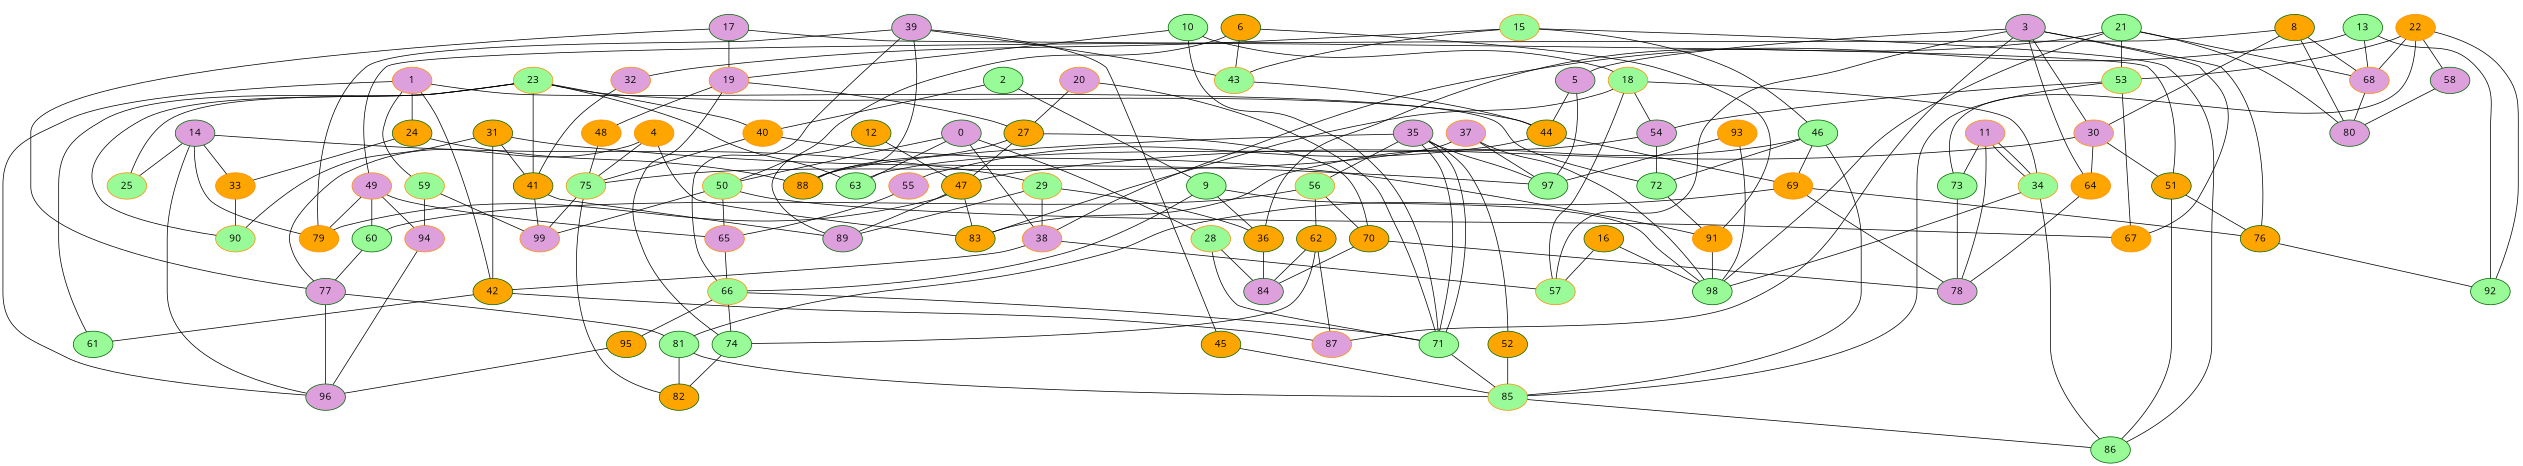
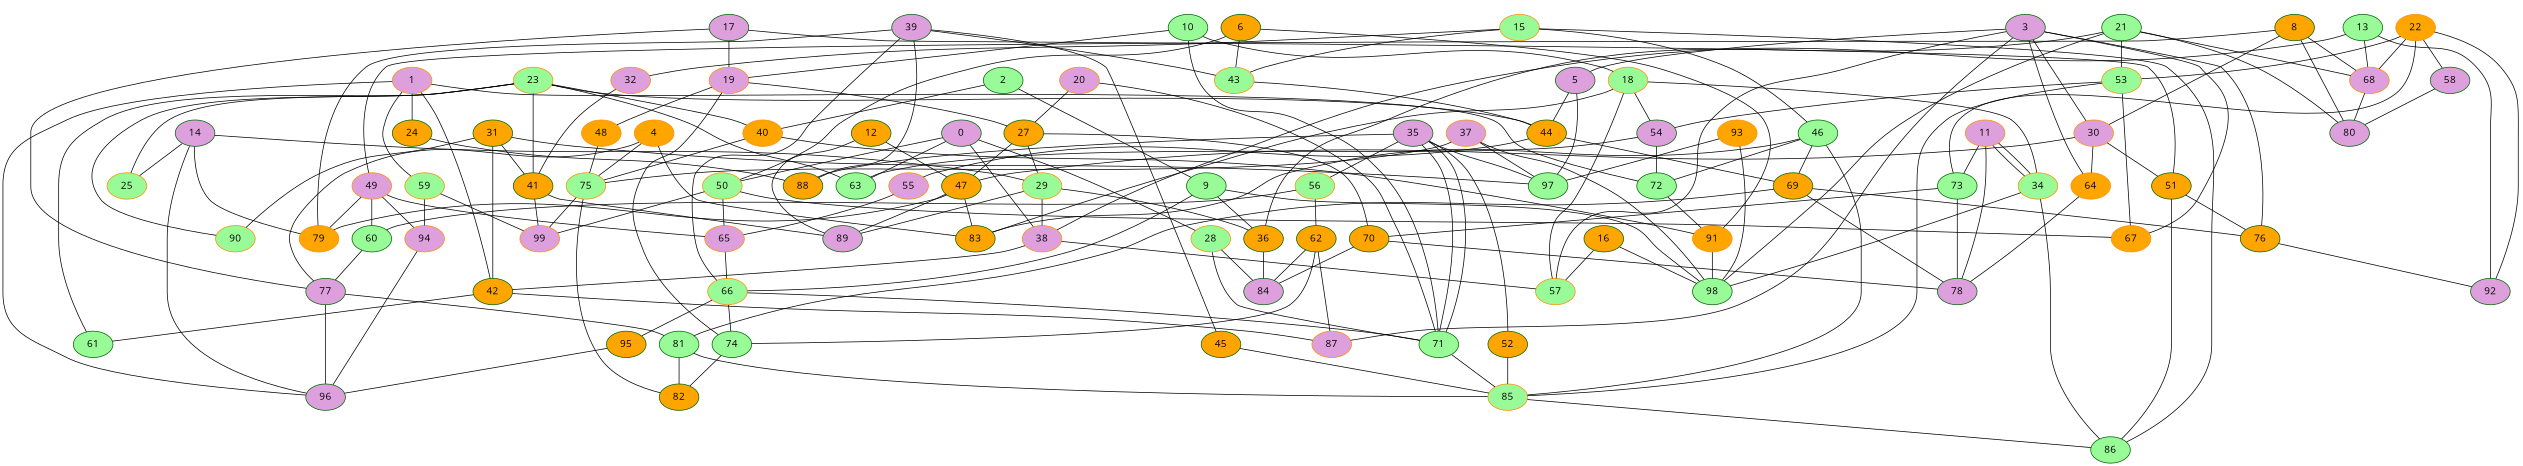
  graph {
    fontname="Open Sans"
    node [color=darkgreen fillcolor=palegreen fontname="Open Sans" style=filled]
    edge [fontname="Open Sans"]
    1 [color=darkorange fillcolor=plum]
    24 [fillcolor=orange]
    42 [fillcolor=orange]
    59 [color=darkorange]
    72
    96 [fillcolor=plum]
-   33 [color=darkorange fillcolor=orange]
    88 [fillcolor=orange]
    87 [color=darkorange fillcolor=plum]
    61
    99 [color=darkorange fillcolor=plum]
    94 [color=darkorange fillcolor=plum]
    91 [color=darkorange fillcolor=orange]
    2
    9
    40 [color=darkorange fillcolor=orange]
    36 [fillcolor=orange]
    66 [color=darkorange]
    98
    75 [color=darkorange]
    3 [fillcolor=plum]
    5 [fillcolor=plum]
    30 [color=darkorange fillcolor=plum]
    57 [color=darkorange]
    64 [color=darkorange fillcolor=orange]
    67 [color=darkorange fillcolor=orange]
    76 [fillcolor=orange]
    44 [fillcolor=orange]
    97
    47 [fillcolor=orange]
    51 [fillcolor=orange]
    78 [fillcolor=plum]
-   92
+   92 [fillcolor=plum]
    4 [color=darkorange fillcolor=orange]
    77 [fillcolor=plum]
    83 [fillcolor=orange]
    82 [fillcolor=orange]
    81
-   69 [color=darkorange fillcolor=orange]
+   69 [fillcolor=orange]
    55 [color=darkorange fillcolor=plum]
    6 [fillcolor=orange]
    43 [color=darkorange]
    50 [color=darkorange]
    n44 [fillcolor=plum label=0]
    28 [color=darkorange]
    38 [color=darkorange fillcolor=plum]
    63
    71
    84 [fillcolor=plum]
    65 [color=darkorange fillcolor=plum]
    8 [fillcolor=orange]
    49 [color=darkorange fillcolor=plum]
    68 [color=darkorange fillcolor=plum]
    80 [fillcolor=plum]
    79 [color=darkorange fillcolor=orange]
    60
    74
    95 [fillcolor=orange]
    18 [color=darkorange]
    10
    19 [color=darkorange fillcolor=plum]
    34 [color=darkorange]
    54 [fillcolor=plum]
    27 [fillcolor=orange]
    48 [color=darkorange fillcolor=orange]
    85 [color=darkorange]
    11 [color=darkorange fillcolor=plum]
    73
    86
    12 [fillcolor=orange]
    89 [fillcolor=plum]
    13
    14 [fillcolor=plum]
    25 [color=darkorange]
    29 [color=darkorange]
    90 [color=darkorange]
    15 [color=darkorange]
    32 [color=darkorange fillcolor=plum]
    46
    41 [fillcolor=orange]
    16 [fillcolor=orange]
    17 [fillcolor=plum]
    70 [fillcolor=orange]
    20 [color=darkorange fillcolor=plum]
    21
    53 [color=darkorange]
    22 [color=darkorange fillcolor=orange]
    58 [fillcolor=plum]
    23 [color=darkorange]
    31 [fillcolor=orange]
    35 [fillcolor=plum]
    52 [fillcolor=orange]
    56 [color=darkorange]
    62 [fillcolor=orange]
    37 [color=darkorange fillcolor=plum]
    39 [fillcolor=plum]
    45 [fillcolor=orange]
    93 [color=darkorange fillcolor=orange]
    1 -- 24
    1 -- 42
    1 -- 59
    1 -- 72
    1 -- 96
-   24 -- 33
    24 -- 88
    42 -- 87
    42 -- 61
    59 -- 99
    59 -- 94
    72 -- 91
-   33 -- 90
    94 -- 96
    91 -- 98
    2 -- 9
    2 -- 40
    9 -- 36
    9 -- 66
    9 -- 98
    40 -- 91
    40 -- 75
    36 -- 84
    66 -- 71
    66 -- 74
    66 -- 95
    75 -- 99
    75 -- 82
    3 -- 87
    3 -- 5
    3 -- 30
    3 -- 57
    3 -- 64
    3 -- 67
    3 -- 76
    5 -- 44
    5 -- 97
    30 -- 64
    30 -- 47
    30 -- 51
    64 -- 78
    76 -- 92
    44 -- 69
    44 -- 55
    47 -- 83
    47 -- 79
    47 -- 89
    51 -- 76
    51 -- 86
    4 -- 75
    4 -- 77
    4 -- 83
    77 -- 96
    77 -- 81
    81 -- 82
    81 -- 85
    69 -- 76
    69 -- 78
    69 -- 81
    55 -- 65
    6 -- 91
    6 -- 43
    6 -- 50
    43 -- 44
    50 -- 99
    50 -- 67
    50 -- 65
    n44 -- 50
    n44 -- 28
    n44 -- 38
    n44 -- 63
    28 -- 71
    28 -- 84
    38 -- 42
    38 -- 57
    71 -- 85
    65 -- 66
    8 -- 30
    8 -- 49
    8 -- 68
    8 -- 80
    49 -- 94
    49 -- 65
    49 -- 79
    49 -- 60
    68 -- 80
    60 -- 77
    74 -- 82
    95 -- 96
    18 -- 57
    18 -- 83
    18 -- 34
    18 -- 54
    10 -- 71
    10 -- 18
    10 -- 19
    19 -- 74
    19 -- 27
    19 -- 48
    34 -- 98
    34 -- 86
    54 -- 72
    54 -- 63
-   27 -- 88
+   27 -- 29
    27 -- 47
    27 -- 70
    48 -- 75
    85 -- 86
    11 -- 78
    11 -- 34
    11 -- 34
    11 -- 73
    73 -- 78
    12 -- 47
    12 -- 89
    13 -- 92
    13 -- 38
    13 -- 68
    14 -- 96
-   14 -- 33
    14 -- 79
    14 -- 25
    14 -- 29
    29 -- 36
    29 -- 38
    29 -- 89
    15 -- 43
    15 -- 86
    15 -- 32
    15 -- 46
    32 -- 41
    46 -- 72
    46 -- 83
    46 -- 69
    46 -- 85
    41 -- 99
    41 -- 89
    16 -- 98
    16 -- 57
    17 -- 51
    17 -- 77
    17 -- 19
    70 -- 78
    70 -- 84
    20 -- 71
    20 -- 27
    21 -- 36
    21 -- 98
    21 -- 68
    21 -- 80
    21 -- 53
    53 -- 67
    53 -- 54
    53 -- 85
    22 -- 92
    22 -- 68
    22 -- 73
    22 -- 53
    22 -- 58
    58 -- 80
    23 -- 61
    23 -- 40
    23 -- 44
    23 -- 63
    23 -- 25
    23 -- 90
    23 -- 41
    31 -- 42
    31 -- 97
    31 -- 90
    31 -- 41
    35 -- 88
    35 -- 97
    35 -- 71
    35 -- 71
    35 -- 52
    35 -- 56
    52 -- 85
    56 -- 60
-   56 -- 70
+   73 -- 70
    56 -- 62
    62 -- 87
    62 -- 84
    62 -- 74
    37 -- 98
    37 -- 75
    37 -- 97
    39 -- 88
    39 -- 66
    39 -- 43
    39 -- 79
    39 -- 45
    45 -- 85
    93 -- 98
    93 -- 97
  }
